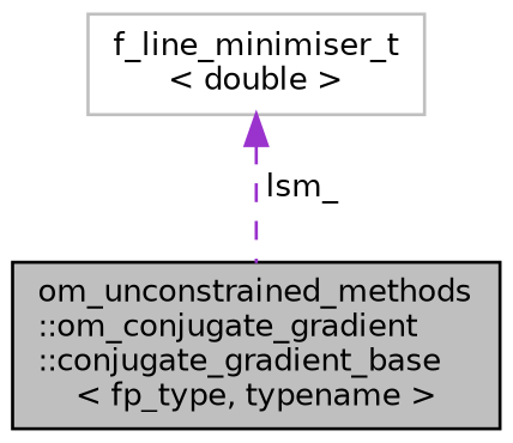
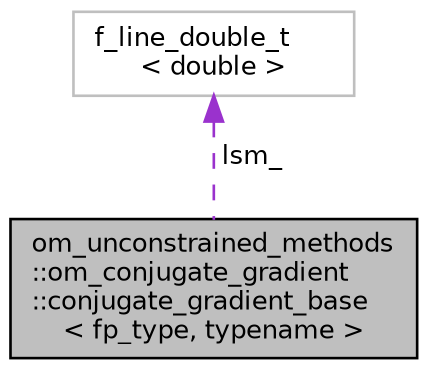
  digraph {
    node [fontname=Helvetica fontsize=10 shape=record style=filled]
    n1 [color=black fillcolor=grey75 fontcolor=black height=0.2 label="om_unconstrained_methods\l::om_conjugate_gradient\l::conjugate_gradient_base\l\< fp_type, typename \>" width=0.4]
-   n2 [color=grey75 fillcolor=white height=0.2 label="f_line_minimiser_t\l\< double \>" width=0.4]
+   n2 [color=grey75 fillcolor=white height=0.2 label="f_line_double_t\l\< double \>" width=0.4]
    n2 -> n1 [color=darkorchid3 dir=back fontname=Helvetica fontsize=10 label=" lsm_" labelfontname=Helvetica labelfontsize=10 style=dashed]
  }
